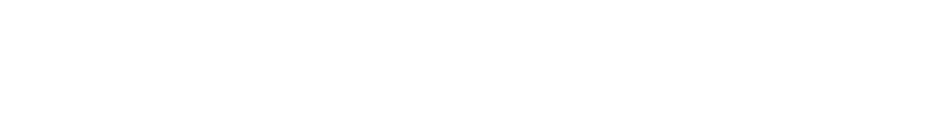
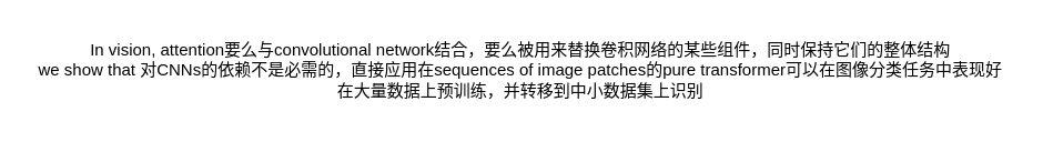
  <mxCell id="0" />
  <mxCell id="1" parent="0" />
+ <mxCell id="2" value="In vision, attention要么与convolutional network结合，要么被用来替换卷积网络的某些组件，同时保持它们的整体结构&lt;br&gt;we show that 对CNNs的依赖不是必需的，直接应用在sequences of image patches的pure transformer可以在图像分类任务中表现好&lt;br&gt;在大量数据上预训练，并转移到中小数据集上识别" style="text;html=1;strokeColor=none;fillColor=none;align=center;verticalAlign=middle;whiteSpace=wrap;rounded=0;" vertex="1" parent="1"><mxGeometry x="20" y="20" width="710" height="60" as="geometry" /></mxCell>
